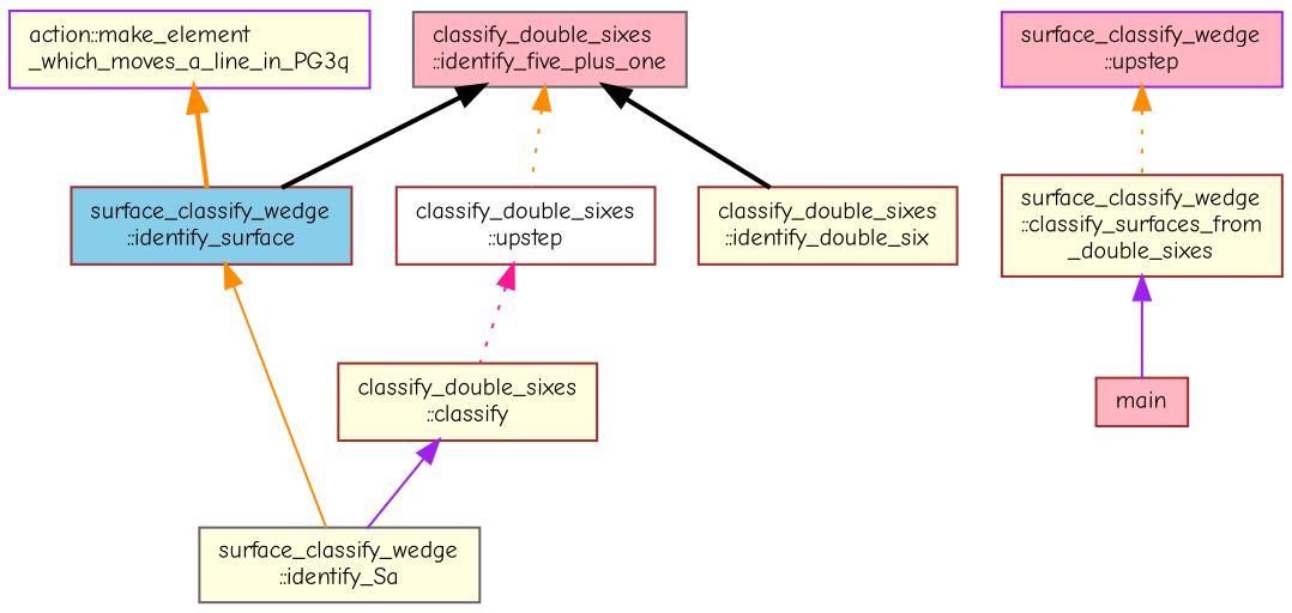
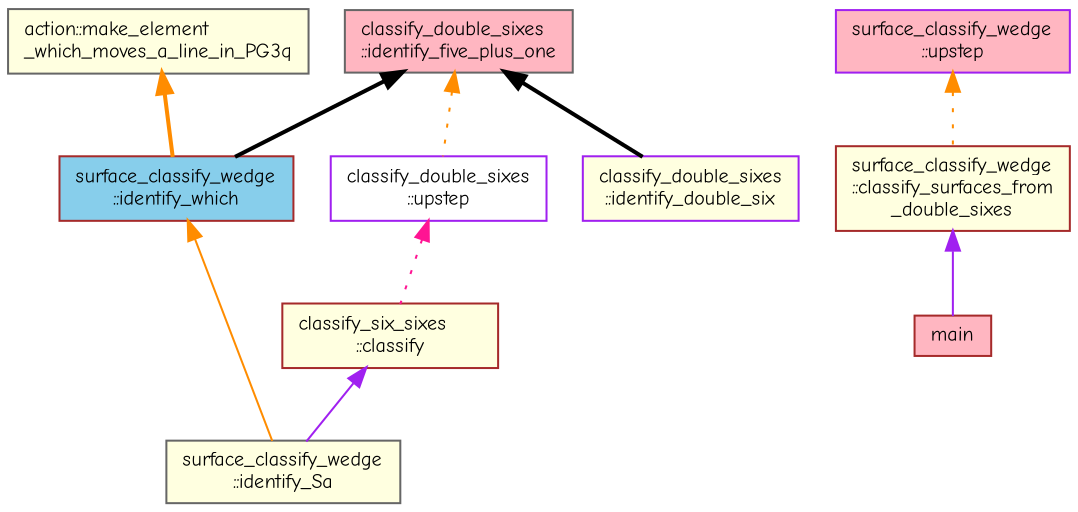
  digraph {
    fontname="Comic Neue"
    rankdir=TB
    node [color=brown fillcolor=lightyellow fontname="Comic Neue" fontsize=10 shape=record style=filled]
    edge [color=darkorange dir=back fontname="Comic Neue" fontsize=10 labelfontname=Helvetica labelfontsize=10 style=bold]
-   n1 [color=purple fontcolor=black height=0.2 label="action::make_element\l_which_moves_a_line_in_PG3q" width=0.4]
-   n2 [fillcolor=skyblue height=0.2 label="surface_classify_wedge\l::identify_surface" width=0.4]
+   n1 [color=gray40 fontcolor=black height=0.2 label="action::make_element\l_which_moves_a_line_in_PG3q" width=0.4]
+   n2 [fillcolor=skyblue height=0.2 label="surface_classify_wedge\l::identify_which" width=0.4]
    n3 [color=gray40 fillcolor=lightpink height=0.2 label="classify_double_sixes\l::identify_five_plus_one" width=0.4]
-   n4 [fillcolor=white height=0.2 label="classify_double_sixes\l::upstep" width=0.4]
-   n5 [height=0.2 label="classify_double_sixes\l::identify_double_six" width=0.4]
+   n4 [color=purple fillcolor=white height=0.2 label="classify_double_sixes\l::upstep" width=0.4]
+   n5 [color=purple height=0.2 label="classify_double_sixes\l::identify_double_six" width=0.4]
    n6 [color=gray40 height=0.2 label="surface_classify_wedge\l::identify_Sa" width=0.4]
-   n7 [height=0.2 label="classify_double_sixes\l::classify" width=0.4]
+   n7 [height=0.2 label="classify_six_sixes\l::classify" width=0.4]
    n8 [fillcolor=lightpink height=0.2 label=main width=0.4]
    n9 [color=purple fillcolor=lightpink height=0.2 label="surface_classify_wedge\l::upstep" width=0.4]
    n10 [height=0.2 label="surface_classify_wedge\l::classify_surfaces_from\l_double_sixes" width=0.4]
    n1 -> n2
    n2 -> n6 [style=solid]
    n3 -> n2 [color=black]
    n3 -> n4 [style=dotted]
    n3 -> n5 [color=black]
    n4 -> n7 [color=deeppink style=dotted]
    n7 -> n6 [color=purple style=solid]
    n9 -> n10 [style=dotted]
    n10 -> n8 [color=purple style=solid]
  }
